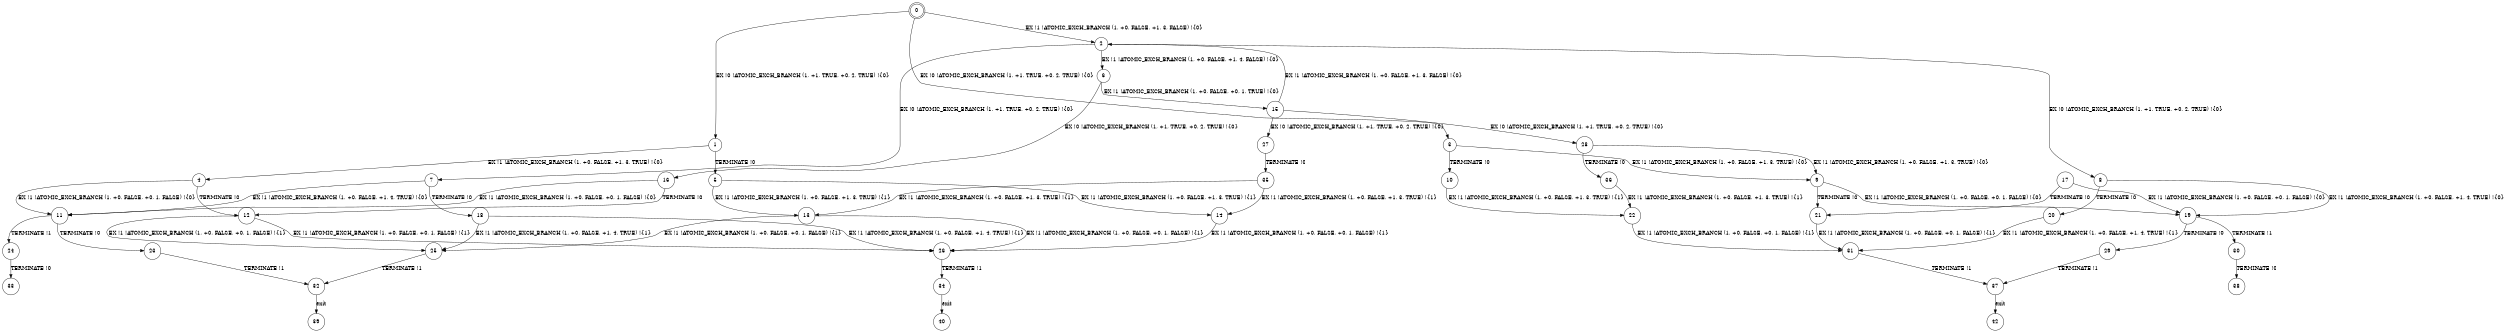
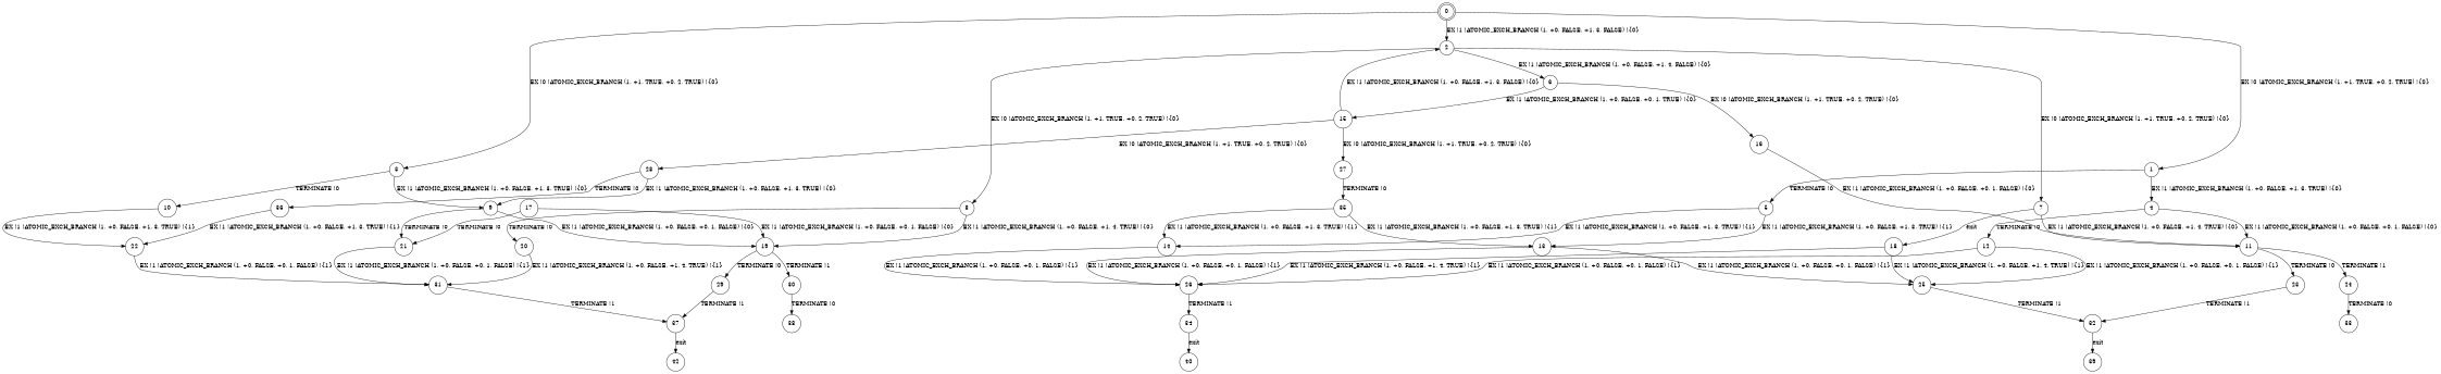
  digraph {
    node [shape=circle]
    0 [peripheries=2]
    1
    2
    3
    4
    5
    6
    7
    8
    9
    10
    11
    12
    13
    14
    15
    16
    18
    19
    20
    21
    22
    23
    24
    25
    26
    27
    28
    17
    29
    30
    31
    32
    33
    34
    35
    36
    37
    38
    39
    40
    n42 [label=42]
    0 -> 1 [label="EX !0 !ATOMIC_EXCH_BRANCH (1, +1, TRUE, +0, 2, TRUE) !{0}"]
    0 -> 2 [label="EX !1 !ATOMIC_EXCH_BRANCH (1, +0, FALSE, +1, 3, FALSE) !{0}"]
    0 -> 3 [label="EX !0 !ATOMIC_EXCH_BRANCH (1, +1, TRUE, +0, 2, TRUE) !{0}"]
    1 -> 4 [label="EX !1 !ATOMIC_EXCH_BRANCH (1, +0, FALSE, +1, 3, TRUE) !{0}"]
    1 -> 5 [label="TERMINATE !0"]
    2 -> 6 [label="EX !1 !ATOMIC_EXCH_BRANCH (1, +0, FALSE, +1, 4, FALSE) !{0}"]
    2 -> 7 [label="EX !0 !ATOMIC_EXCH_BRANCH (1, +1, TRUE, +0, 2, TRUE) !{0}"]
    2 -> 8 [label="EX !0 !ATOMIC_EXCH_BRANCH (1, +1, TRUE, +0, 2, TRUE) !{0}"]
    3 -> 9 [label="EX !1 !ATOMIC_EXCH_BRANCH (1, +0, FALSE, +1, 3, TRUE) !{0}"]
    3 -> 10 [label="TERMINATE !0"]
    4 -> 11 [label="EX !1 !ATOMIC_EXCH_BRANCH (1, +0, FALSE, +0, 1, FALSE) !{0}"]
    4 -> 12 [label="TERMINATE !0"]
    5 -> 13 [label="EX !1 !ATOMIC_EXCH_BRANCH (1, +0, FALSE, +1, 3, TRUE) !{1}"]
    5 -> 14 [label="EX !1 !ATOMIC_EXCH_BRANCH (1, +0, FALSE, +1, 3, TRUE) !{1}"]
    6 -> 15 [label="EX !1 !ATOMIC_EXCH_BRANCH (1, +0, FALSE, +0, 1, TRUE) !{0}"]
    6 -> 16 [label="EX !0 !ATOMIC_EXCH_BRANCH (1, +1, TRUE, +0, 2, TRUE) !{0}"]
    7 -> 11 [label="EX !1 !ATOMIC_EXCH_BRANCH (1, +0, FALSE, +1, 4, TRUE) !{0}"]
-   7 -> 18 [label="TERMINATE !0"]
+   7 -> 18 [label=exit]
    8 -> 19 [label="EX !1 !ATOMIC_EXCH_BRANCH (1, +0, FALSE, +1, 4, TRUE) !{0}"]
    8 -> 20 [label="TERMINATE !0"]
    9 -> 19 [label="EX !1 !ATOMIC_EXCH_BRANCH (1, +0, FALSE, +0, 1, FALSE) !{0}"]
    9 -> 21 [label="TERMINATE !0"]
    10 -> 22 [label="EX !1 !ATOMIC_EXCH_BRANCH (1, +0, FALSE, +1, 3, TRUE) !{1}"]
    11 -> 23 [label="TERMINATE !0"]
    11 -> 24 [label="TERMINATE !1"]
    12 -> 25 [label="EX !1 !ATOMIC_EXCH_BRANCH (1, +0, FALSE, +0, 1, FALSE) !{1}"]
    12 -> 26 [label="EX !1 !ATOMIC_EXCH_BRANCH (1, +0, FALSE, +0, 1, FALSE) !{1}"]
    13 -> 25 [label="EX !1 !ATOMIC_EXCH_BRANCH (1, +0, FALSE, +0, 1, FALSE) !{1}"]
    13 -> 26 [label="EX !1 !ATOMIC_EXCH_BRANCH (1, +0, FALSE, +0, 1, FALSE) !{1}"]
    14 -> 26 [label="EX !1 !ATOMIC_EXCH_BRANCH (1, +0, FALSE, +0, 1, FALSE) !{1}"]
    15 -> 2 [label="EX !1 !ATOMIC_EXCH_BRANCH (1, +0, FALSE, +1, 3, FALSE) !{0}"]
    15 -> 27 [label="EX !0 !ATOMIC_EXCH_BRANCH (1, +1, TRUE, +0, 2, TRUE) !{0}"]
    15 -> 28 [label="EX !0 !ATOMIC_EXCH_BRANCH (1, +1, TRUE, +0, 2, TRUE) !{0}"]
    16 -> 11 [label="EX !1 !ATOMIC_EXCH_BRANCH (1, +0, FALSE, +0, 1, FALSE) !{0}"]
-   16 -> 12 [label="TERMINATE !0"]
    18 -> 25 [label="EX !1 !ATOMIC_EXCH_BRANCH (1, +0, FALSE, +1, 4, TRUE) !{1}"]
    18 -> 26 [label="EX !1 !ATOMIC_EXCH_BRANCH (1, +0, FALSE, +1, 4, TRUE) !{1}"]
    19 -> 29 [label="TERMINATE !0"]
    19 -> 30 [label="TERMINATE !1"]
    20 -> 31 [label="EX !1 !ATOMIC_EXCH_BRANCH (1, +0, FALSE, +1, 4, TRUE) !{1}"]
    21 -> 31 [label="EX !1 !ATOMIC_EXCH_BRANCH (1, +0, FALSE, +0, 1, FALSE) !{1}"]
    22 -> 31 [label="EX !1 !ATOMIC_EXCH_BRANCH (1, +0, FALSE, +0, 1, FALSE) !{1}"]
    23 -> 32 [label="TERMINATE !1"]
    24 -> 33 [label="TERMINATE !0"]
    25 -> 32 [label="TERMINATE !1"]
    26 -> 34 [label="TERMINATE !1"]
    27 -> 35 [label="TERMINATE !0"]
    28 -> 9 [label="EX !1 !ATOMIC_EXCH_BRANCH (1, +0, FALSE, +1, 3, TRUE) !{0}"]
    28 -> 36 [label="TERMINATE !0"]
    17 -> 19 [label="EX !1 !ATOMIC_EXCH_BRANCH (1, +0, FALSE, +0, 1, FALSE) !{0}"]
    17 -> 21 [label="TERMINATE !0"]
    29 -> 37 [label="TERMINATE !1"]
    30 -> 38 [label="TERMINATE !0"]
    31 -> 37 [label="TERMINATE !1"]
    32 -> 39 [label=exit]
    34 -> 40 [label=exit]
    35 -> 13 [label="EX !1 !ATOMIC_EXCH_BRANCH (1, +0, FALSE, +1, 3, TRUE) !{1}"]
    35 -> 14 [label="EX !1 !ATOMIC_EXCH_BRANCH (1, +0, FALSE, +1, 3, TRUE) !{1}"]
    36 -> 22 [label="EX !1 !ATOMIC_EXCH_BRANCH (1, +0, FALSE, +1, 3, TRUE) !{1}"]
    37 -> n42 [label=exit]
  }
